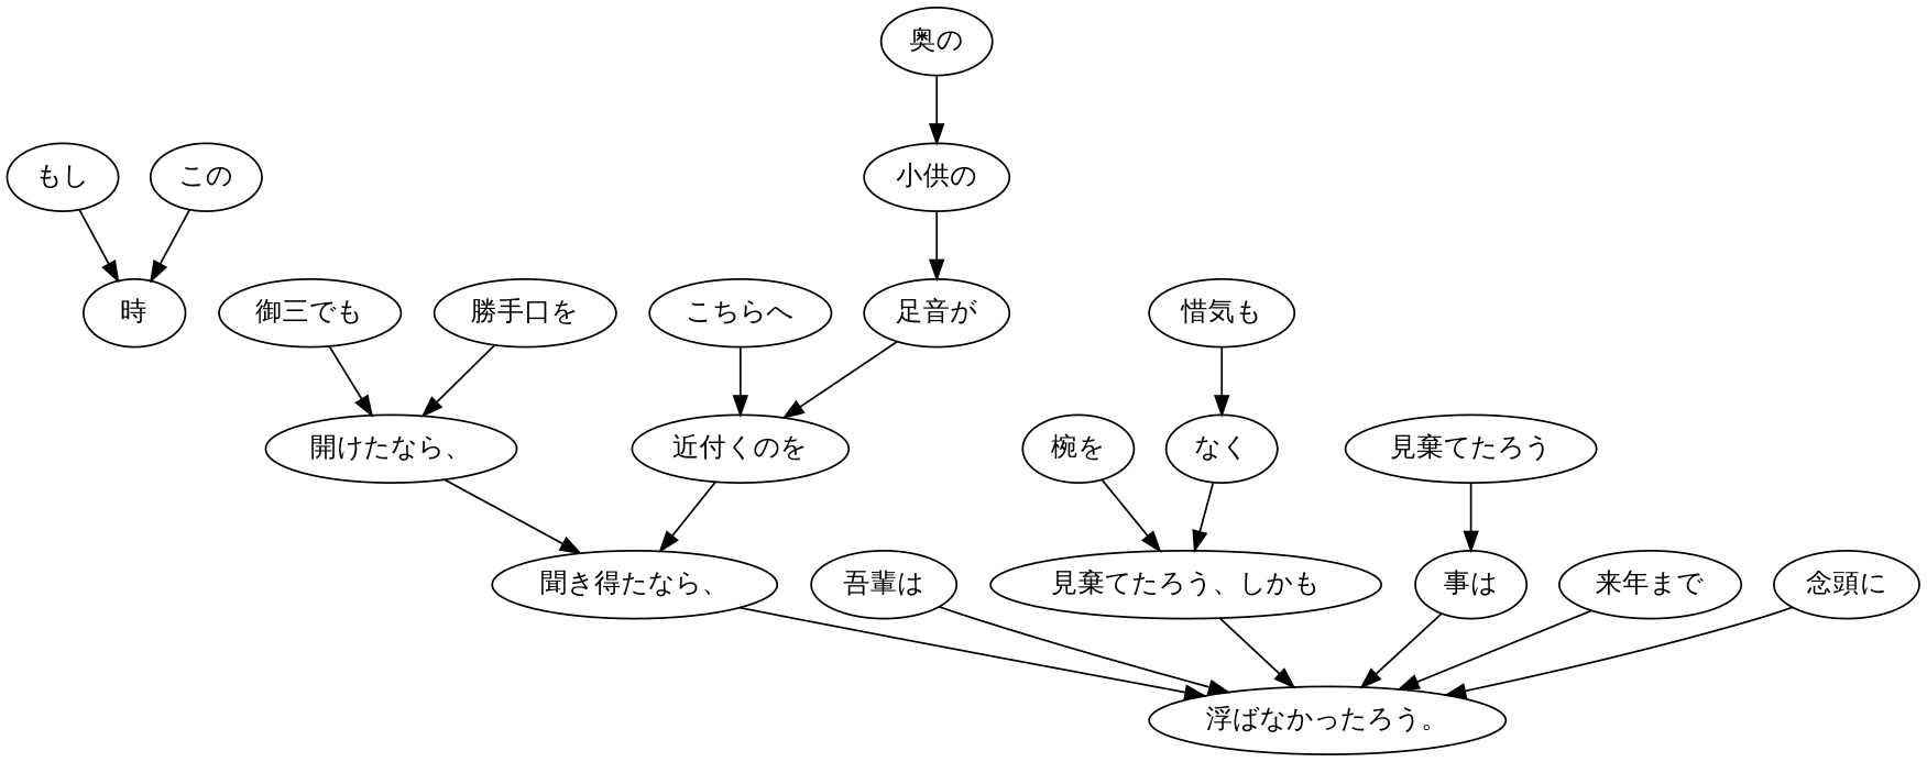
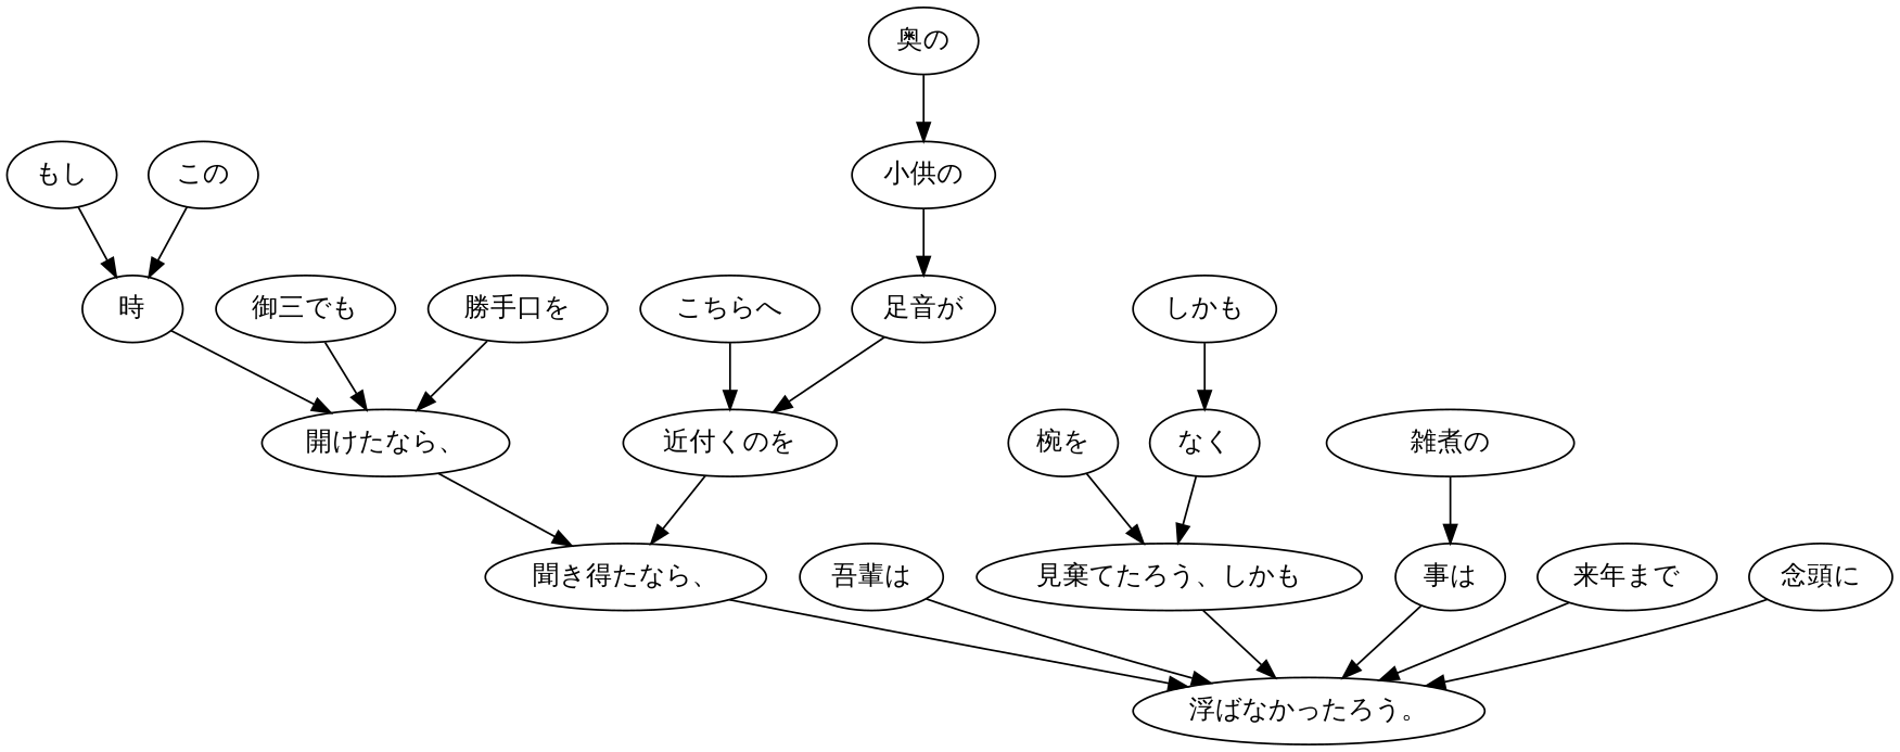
  digraph {
    fontname="PT Serif"
    node [fontname="PT Serif"]
    edge [fontname="PT Serif"]
    n1 [label="この"]
    n2 [label="時"]
    n3 [label="開けたなら、"]
    n4 [label="聞き得たなら、"]
    n5 [label="もし"]
    n6 [label="御三でも"]
    n7 [label="勝手口を"]
    n8 [label="浮ばなかったろう。"]
    n9 [label="奥の"]
    n10 [label="小供の"]
    n11 [label="足音が"]
    n12 [label="近付くのを"]
    n13 [label="こちらへ"]
    n14 [label="吾輩は"]
-   n15 [label="惜気も"]
+   n15 [label="しかも"]
    n16 [label="なく"]
    n17 [label="見棄てたろう、しかも"]
    n18 [label="椀を"]
-   n19 [label="見棄てたろう"]
+   n19 [label="雑煮の"]
    n20 [label="事は"]
    n21 [label="来年まで"]
    n22 [label="念頭に"]
    n1 -> n2
+   n2 -> n3
    n3 -> n4
    n4 -> n8
    n5 -> n2
    n6 -> n3
    n7 -> n3
    n9 -> n10
    n10 -> n11
    n11 -> n12
    n12 -> n4
    n13 -> n12
    n14 -> n8
    n15 -> n16
    n16 -> n17
    n17 -> n8
    n18 -> n17
    n19 -> n20
    n20 -> n8
    n21 -> n8
    n22 -> n8
  }
